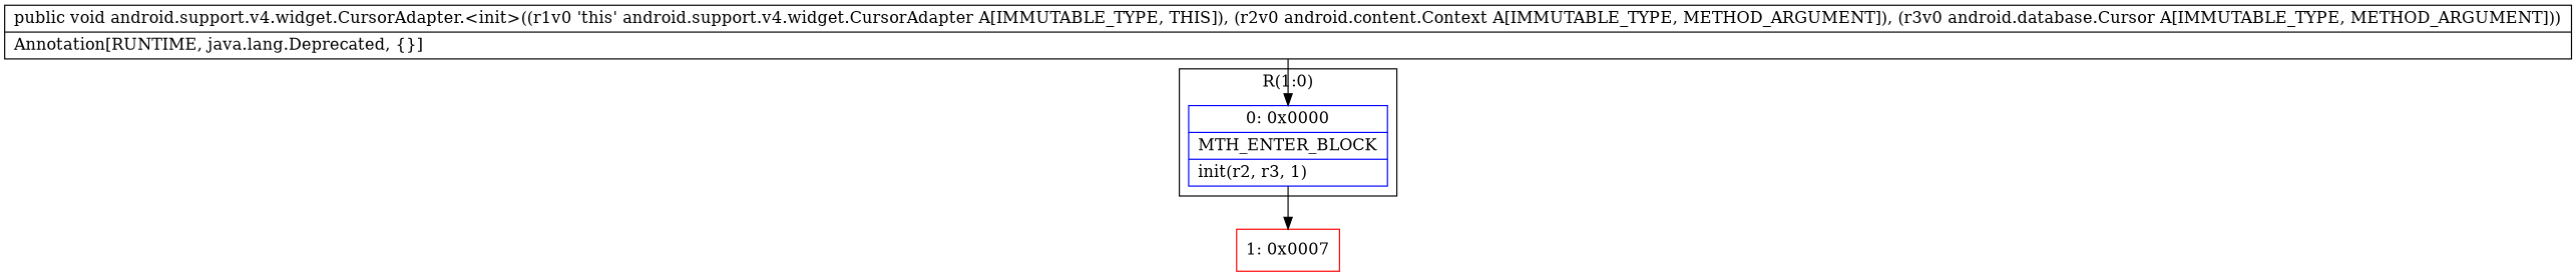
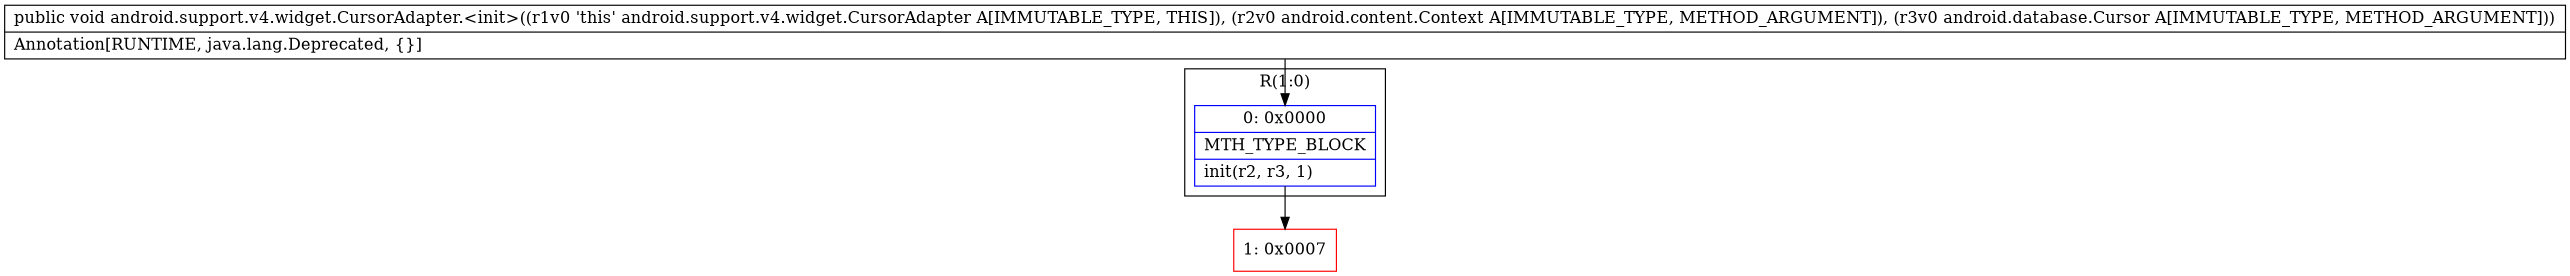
  digraph {
    node [shape=record]
-   n1 [color=blue label="{0\:\ 0x0000|MTH_ENTER_BLOCK\l|init(r2, r3, 1)\l}"]
+   n1 [color=blue label="{0\:\ 0x0000|MTH_TYPE_BLOCK\l|init(r2, r3, 1)\l}"]
    n2 [color=red label="{1\:\ 0x0007}"]
    n3 [label="{public void android.support.v4.widget.CursorAdapter.\<init\>((r1v0 'this' android.support.v4.widget.CursorAdapter A[IMMUTABLE_TYPE, THIS]), (r2v0 android.content.Context A[IMMUTABLE_TYPE, METHOD_ARGUMENT]), (r3v0 android.database.Cursor A[IMMUTABLE_TYPE, METHOD_ARGUMENT]))  | Annotation[RUNTIME, java.lang.Deprecated, \{\}]\l}"]
    subgraph cluster_1 {
      label="R(1:0)"
      n1
    }
    n1 -> n2
    n3 -> n1
  }
